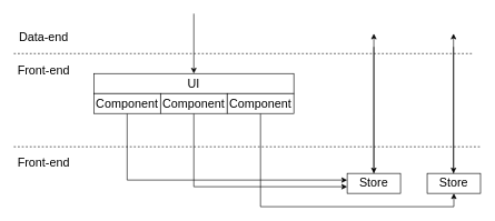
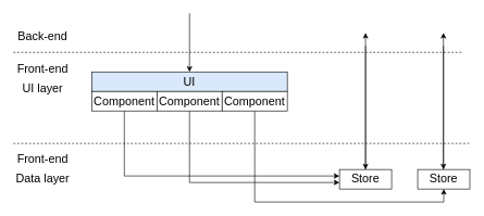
  <mxCell id="0" />
  <mxCell id="1" parent="0" />
  <mxCell id="2" value="" style="endArrow=none;dashed=1;html=1;rounded=0;" parent="1" edge="1"><mxGeometry width="50" height="50" relative="1" as="geometry"><mxPoint x="20" y="80" as="sourcePoint" /><mxPoint x="710" y="80" as="targetPoint" /></mxGeometry></mxCell>
- <mxCell id="3" value="Data-end" style="text;html=1;strokeColor=none;fillColor=none;align=center;verticalAlign=middle;whiteSpace=wrap;rounded=0;fontSize=18;" parent="1" vertex="1"><mxGeometry x="20" y="40" width="90" height="30" as="geometry" /></mxCell>
+ <mxCell id="3" value="Back-end" style="text;html=1;strokeColor=none;fillColor=none;align=center;verticalAlign=middle;whiteSpace=wrap;rounded=0;fontSize=18;" parent="1" vertex="1"><mxGeometry x="20" y="40" width="90" height="30" as="geometry" /></mxCell>
  <mxCell id="4" value="" style="endArrow=classic;html=1;rounded=0;fontSize=18;" parent="1" target="5" edge="1"><mxGeometry width="50" height="50" relative="1" as="geometry"><mxPoint x="290" y="20" as="sourcePoint" /><mxPoint x="315" y="110" as="targetPoint" /></mxGeometry></mxCell>
- <mxCell id="5" value="UI" style="rounded=0;whiteSpace=wrap;html=1;fontSize=18;" parent="1" vertex="1"><mxGeometry x="140" y="110" width="300" height="30" as="geometry" /></mxCell>
+ <mxCell id="5" value="UI" style="rounded=0;whiteSpace=wrap;html=1;fontSize=18;fillColor=#dae8fc;" parent="1" vertex="1"><mxGeometry x="140" y="110" width="300" height="30" as="geometry" /></mxCell>
  <mxCell id="6" value="Front-end" style="text;html=1;strokeColor=none;fillColor=none;align=center;verticalAlign=middle;whiteSpace=wrap;rounded=0;fontSize=18;" parent="1" vertex="1"><mxGeometry x="20" y="90" width="90" height="30" as="geometry" /></mxCell>
  <mxCell id="7" style="edgeStyle=orthogonalEdgeStyle;rounded=0;orthogonalLoop=1;jettySize=auto;html=1;" parent="1" edge="1"><mxGeometry relative="1" as="geometry"><mxPoint x="560" y="50" as="targetPoint" /><Array as="points"><mxPoint x="560" y="170" /><mxPoint x="560" y="170" /></Array><mxPoint x="560" y="260" as="sourcePoint" /></mxGeometry></mxCell>
  <mxCell id="8" value="" style="endArrow=none;dashed=1;html=1;rounded=0;" parent="1" edge="1"><mxGeometry width="50" height="50" relative="1" as="geometry"><mxPoint x="20" y="220" as="sourcePoint" /><mxPoint x="720" y="220" as="targetPoint" /></mxGeometry></mxCell>
  <mxCell id="9" style="edgeStyle=orthogonalEdgeStyle;rounded=0;orthogonalLoop=1;jettySize=auto;html=1;" parent="1" edge="1"><mxGeometry relative="1" as="geometry"><mxPoint x="560" y="260" as="targetPoint" /><mxPoint x="560" y="70" as="sourcePoint" /><Array as="points"><mxPoint x="560" y="70" /></Array></mxGeometry></mxCell>
  <mxCell id="10" style="edgeStyle=orthogonalEdgeStyle;rounded=0;orthogonalLoop=1;jettySize=auto;html=1;" edge="1" parent="1" source="11" target="19"><mxGeometry relative="1" as="geometry"><Array as="points"><mxPoint x="190" y="270" /></Array></mxGeometry></mxCell>
  <mxCell id="11" value="Component" style="rounded=0;whiteSpace=wrap;html=1;fontSize=18;" parent="1" vertex="1"><mxGeometry x="140" y="140" width="100" height="30" as="geometry" /></mxCell>
  <mxCell id="12" style="edgeStyle=orthogonalEdgeStyle;rounded=0;orthogonalLoop=1;jettySize=auto;html=1;" edge="1" parent="1" source="13" target="19"><mxGeometry relative="1" as="geometry"><Array as="points"><mxPoint x="290" y="280" /></Array></mxGeometry></mxCell>
  <mxCell id="13" value="Component" style="rounded=0;whiteSpace=wrap;html=1;fontSize=18;" parent="1" vertex="1"><mxGeometry x="240" y="140" width="100" height="30" as="geometry" /></mxCell>
  <mxCell id="14" style="edgeStyle=orthogonalEdgeStyle;rounded=0;orthogonalLoop=1;jettySize=auto;html=1;" edge="1" parent="1" source="15" target="20"><mxGeometry relative="1" as="geometry"><Array as="points"><mxPoint x="390" y="310" /><mxPoint x="680" y="310" /></Array></mxGeometry></mxCell>
  <mxCell id="15" value="Component" style="rounded=0;whiteSpace=wrap;html=1;fontSize=18;" parent="1" vertex="1"><mxGeometry x="340" y="140" width="100" height="30" as="geometry" /></mxCell>
+ <mxCell id="16" value="UI layer" style="text;html=1;strokeColor=none;fillColor=none;align=center;verticalAlign=middle;whiteSpace=wrap;rounded=0;fontSize=18;" parent="1" vertex="1"><mxGeometry x="20" y="120" width="90" height="30" as="geometry" /></mxCell>
+ <mxCell id="17" value="Data layer" style="text;html=1;strokeColor=none;fillColor=none;align=center;verticalAlign=middle;whiteSpace=wrap;rounded=0;fontSize=18;" parent="1" vertex="1"><mxGeometry x="20" y="260" width="90" height="30" as="geometry" /></mxCell>
  <mxCell id="18" value="Front-end" style="text;html=1;strokeColor=none;fillColor=none;align=center;verticalAlign=middle;whiteSpace=wrap;rounded=0;fontSize=18;" parent="1" vertex="1"><mxGeometry x="20" y="230" width="90" height="30" as="geometry" /></mxCell>
  <mxCell id="19" value="Store" style="rounded=0;whiteSpace=wrap;html=1;fontSize=18;" vertex="1" parent="1"><mxGeometry x="520" y="260" width="80" height="30" as="geometry" /></mxCell>
  <mxCell id="20" value="Store" style="rounded=0;whiteSpace=wrap;html=1;fontSize=18;" vertex="1" parent="1"><mxGeometry x="640" y="260" width="80" height="30" as="geometry" /></mxCell>
  <mxCell id="21" style="edgeStyle=orthogonalEdgeStyle;rounded=0;orthogonalLoop=1;jettySize=auto;html=1;" edge="1" parent="1"><mxGeometry relative="1" as="geometry"><mxPoint x="679.5" y="50" as="targetPoint" /><Array as="points"><mxPoint x="679.5" y="170" /><mxPoint x="679.5" y="170" /></Array><mxPoint x="679.5" y="260" as="sourcePoint" /></mxGeometry></mxCell>
  <mxCell id="22" style="edgeStyle=orthogonalEdgeStyle;rounded=0;orthogonalLoop=1;jettySize=auto;html=1;" edge="1" parent="1"><mxGeometry relative="1" as="geometry"><mxPoint x="679.5" y="260" as="targetPoint" /><mxPoint x="679.5" y="70" as="sourcePoint" /><Array as="points"><mxPoint x="679.5" y="70" /></Array></mxGeometry></mxCell>
